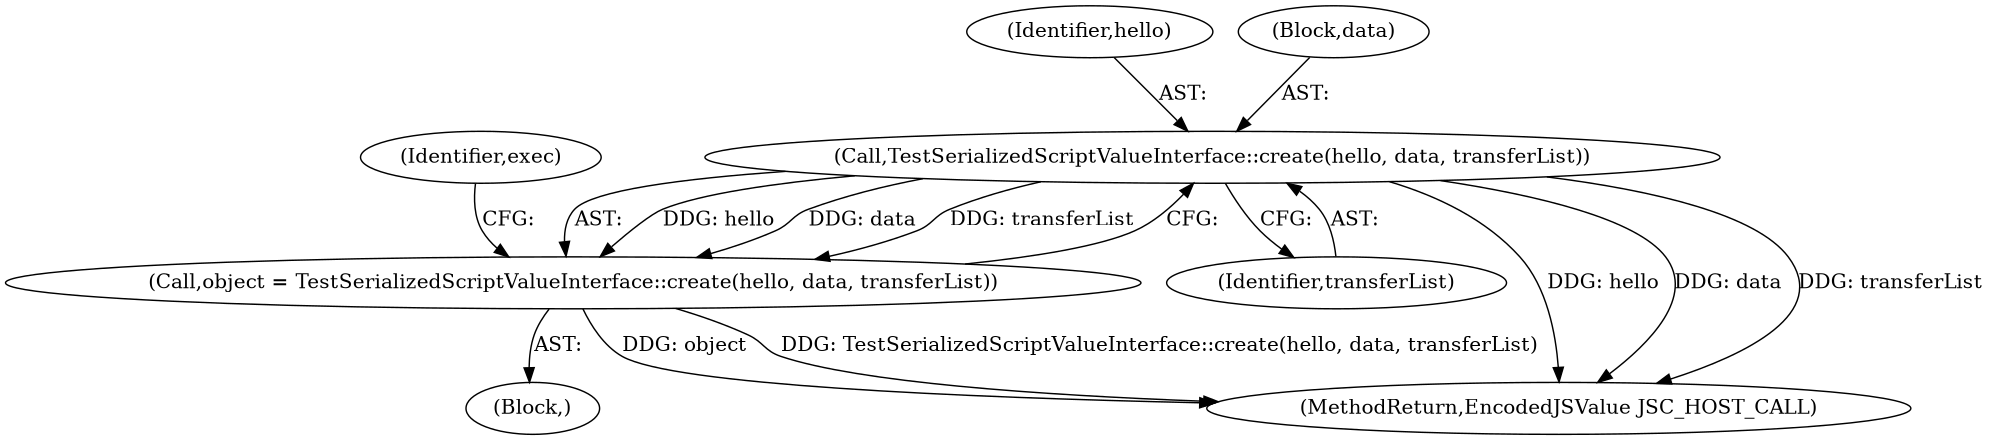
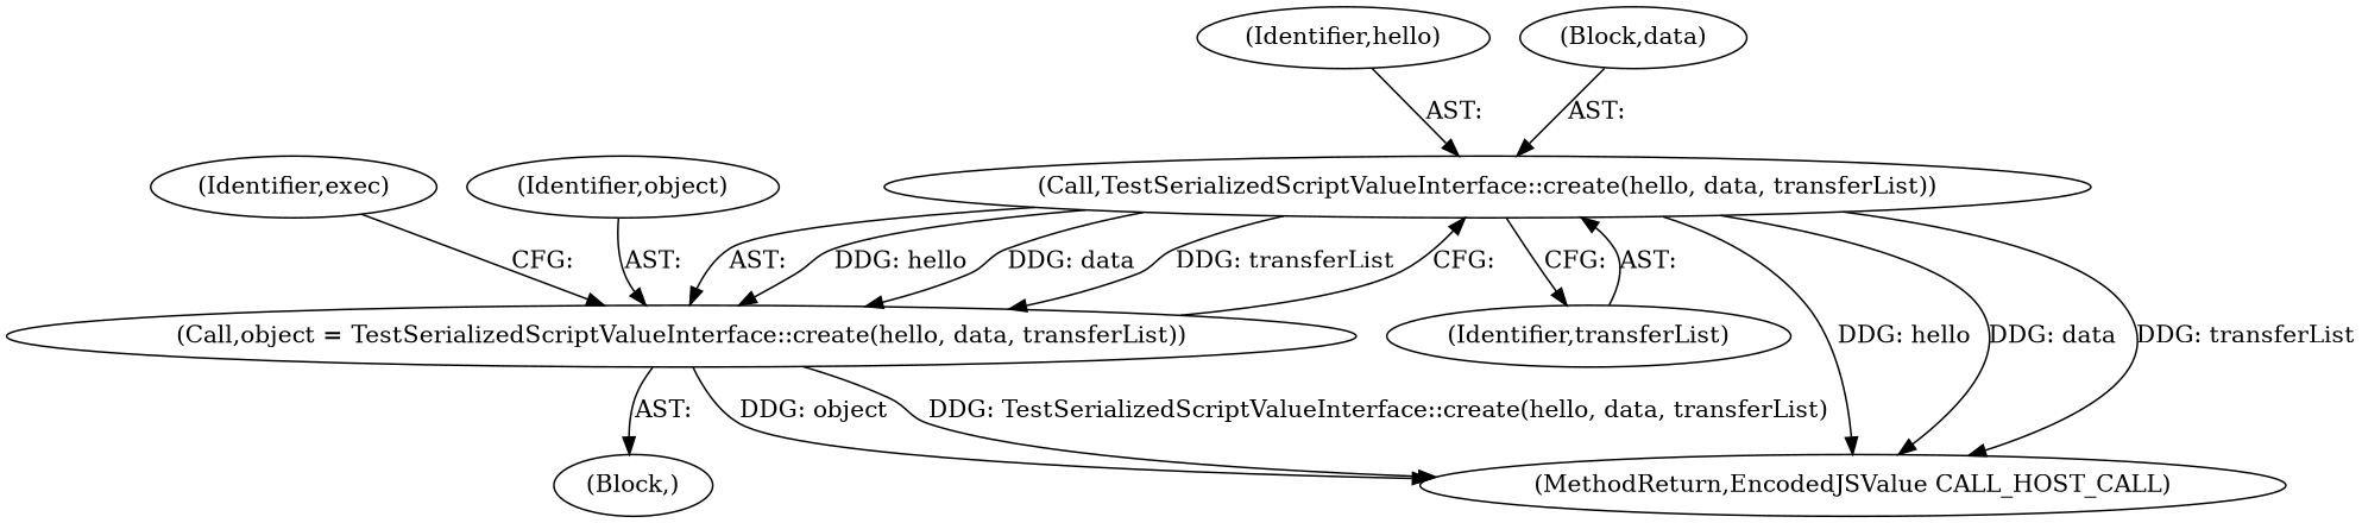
  digraph {
    n1 [label="(Call,TestSerializedScriptValueInterface::create(hello, data, transferList))"]
    n2 [label="(Call,object = TestSerializedScriptValueInterface::create(hello, data, transferList))"]
    n3 [label="(Identifier,transferList)"]
-   n4 [label="(MethodReturn,EncodedJSValue JSC_HOST_CALL)"]
+   n4 [label="(MethodReturn,EncodedJSValue CALL_HOST_CALL)"]
    n5 [label="(Block,)"]
    n6 [label="(Identifier,hello)"]
    n7 [label="(Identifier,exec)"]
+   n8 [label="(Identifier,object)"]
    n9 [label="(Block,data)"]
    n1 -> n2 [label="AST: "]
    n1 -> n2 [label="DDG: hello"]
    n1 -> n2 [label="DDG: data"]
    n1 -> n2 [label="DDG: transferList"]
    n1 -> n3 [label="CFG: "]
    n1 -> n4 [label="DDG: hello"]
    n1 -> n4 [label="DDG: data"]
    n1 -> n4 [label="DDG: transferList"]
    n2 -> n1 [label="CFG: "]
    n2 -> n4 [label="DDG: object"]
    n2 -> n4 [label="DDG: TestSerializedScriptValueInterface::create(hello, data, transferList)"]
    n2 -> n5 [label="AST: "]
    n3 -> n1 [label="AST: "]
    n6 -> n1 [label="AST: "]
    n7 -> n2 [label="CFG: "]
+   n8 -> n2 [label="AST: "]
    n9 -> n1 [label="AST: "]
  }
